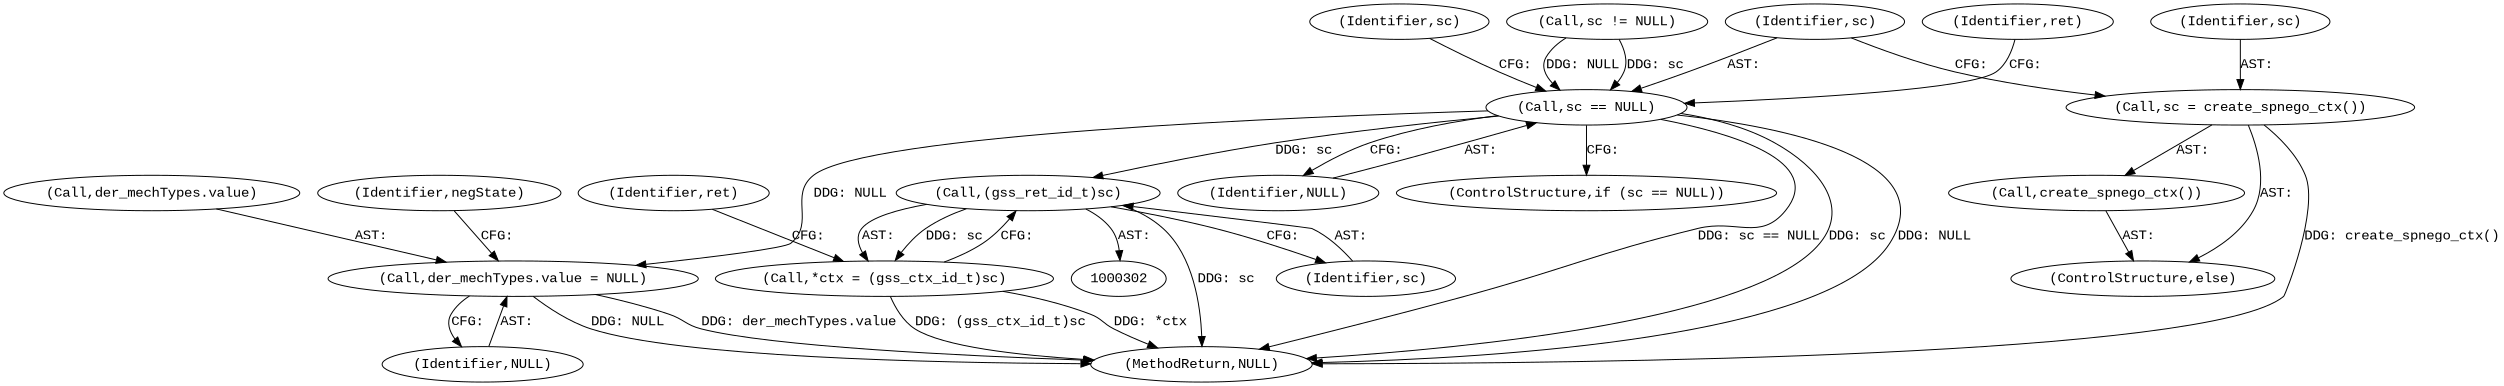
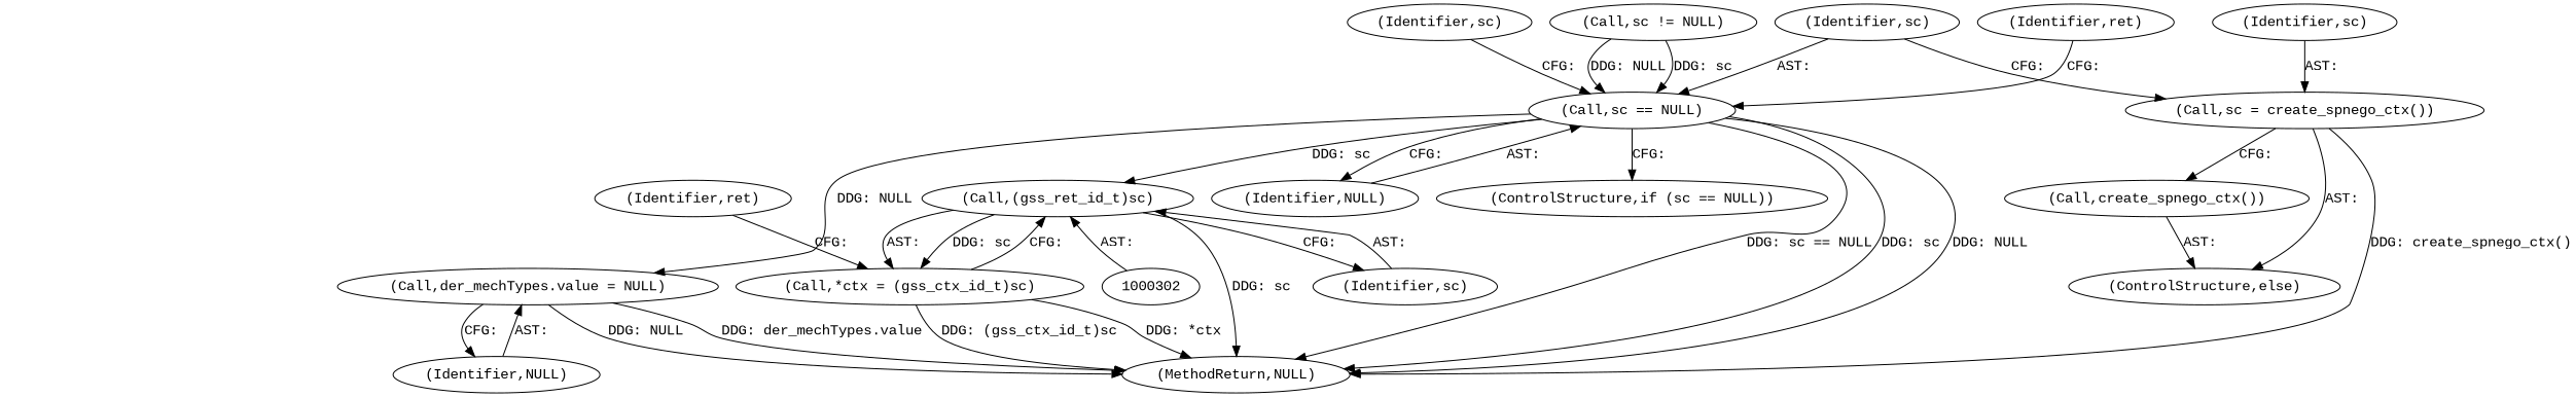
  digraph {
    fontname="Liberation Mono"
    node [fontname="Liberation Mono"]
    edge [fontname="Liberation Mono"]
    n1 [label="(Call,sc = create_spnego_ctx())"]
    n2 [label="(ControlStructure,else)"]
    n3 [label="(MethodReturn,NULL)"]
    n4 [label="(Call,create_spnego_ctx())"]
    n5 [label="(Call,sc == NULL)"]
    n6 [label="(Call,der_mechTypes.value = NULL)"]
    n7 [label="(Call,(gss_ret_id_t)sc)"]
    n8 [label="(Identifier,NULL)"]
    n9 [label="(ControlStructure,if (sc == NULL))"]
    n10 [label="(Identifier,NULL)"]
    n11 [label="(Call,*ctx = (gss_ctx_id_t)sc)"]
    n12 [label="(Identifier,sc)"]
-   n13 [label="(Call,der_mechTypes.value)"]
    n14 [label="(Identifier,sc)"]
    n15 [label="(Call,sc != NULL)"]
    n16 [label="(Identifier,sc)"]
    n17 [label="(Identifier,sc)"]
    n18 [label="(Identifier,ret)"]
    n19 [label="(Identifier,ret)"]
-   n20 [label="(Identifier,negState)"]
    1000302
    n1 -> n2 [label="AST: "]
    n1 -> n3 [label="DDG: create_spnego_ctx()"]
-   n1 -> n4 [label="AST: "]
+   n1 -> n4 [label="CFG: "]
    n4 -> n2 [label="AST: "]
    n5 -> n3 [label="DDG: sc == NULL"]
    n5 -> n3 [label="DDG: sc"]
    n5 -> n3 [label="DDG: NULL"]
    n5 -> n6 [label="DDG: NULL"]
    n5 -> n7 [label="DDG: sc"]
    n5 -> n8 [label="CFG: "]
    n5 -> n9 [label="CFG: "]
    n6 -> n3 [label="DDG: der_mechTypes.value"]
    n6 -> n3 [label="DDG: NULL"]
    n6 -> n10 [label="CFG: "]
    n7 -> n3 [label="DDG: sc"]
    n7 -> n11 [label="AST: "]
    n7 -> n11 [label="DDG: sc"]
    n7 -> n12 [label="CFG: "]
    n8 -> n5 [label="AST: "]
    n10 -> n6 [label="AST: "]
    n11 -> n3 [label="DDG: *ctx"]
    n11 -> n3 [label="DDG: (gss_ctx_id_t)sc"]
    n11 -> n7 [label="CFG: "]
    n12 -> n7 [label="AST: "]
-   n13 -> n6 [label="AST: "]
    n14 -> n5 [label="CFG: "]
    n15 -> n5 [label="DDG: sc"]
    n15 -> n5 [label="DDG: NULL"]
    n16 -> n1 [label="CFG: "]
    n16 -> n5 [label="AST: "]
    n17 -> n1 [label="AST: "]
    n18 -> n11 [label="CFG: "]
    n19 -> n5 [label="CFG: "]
-   n20 -> n6 [label="CFG: "]
-   n7 -> 1000302 [label="AST: "]
+   1000302 -> n7 [label="AST: "]
  }
